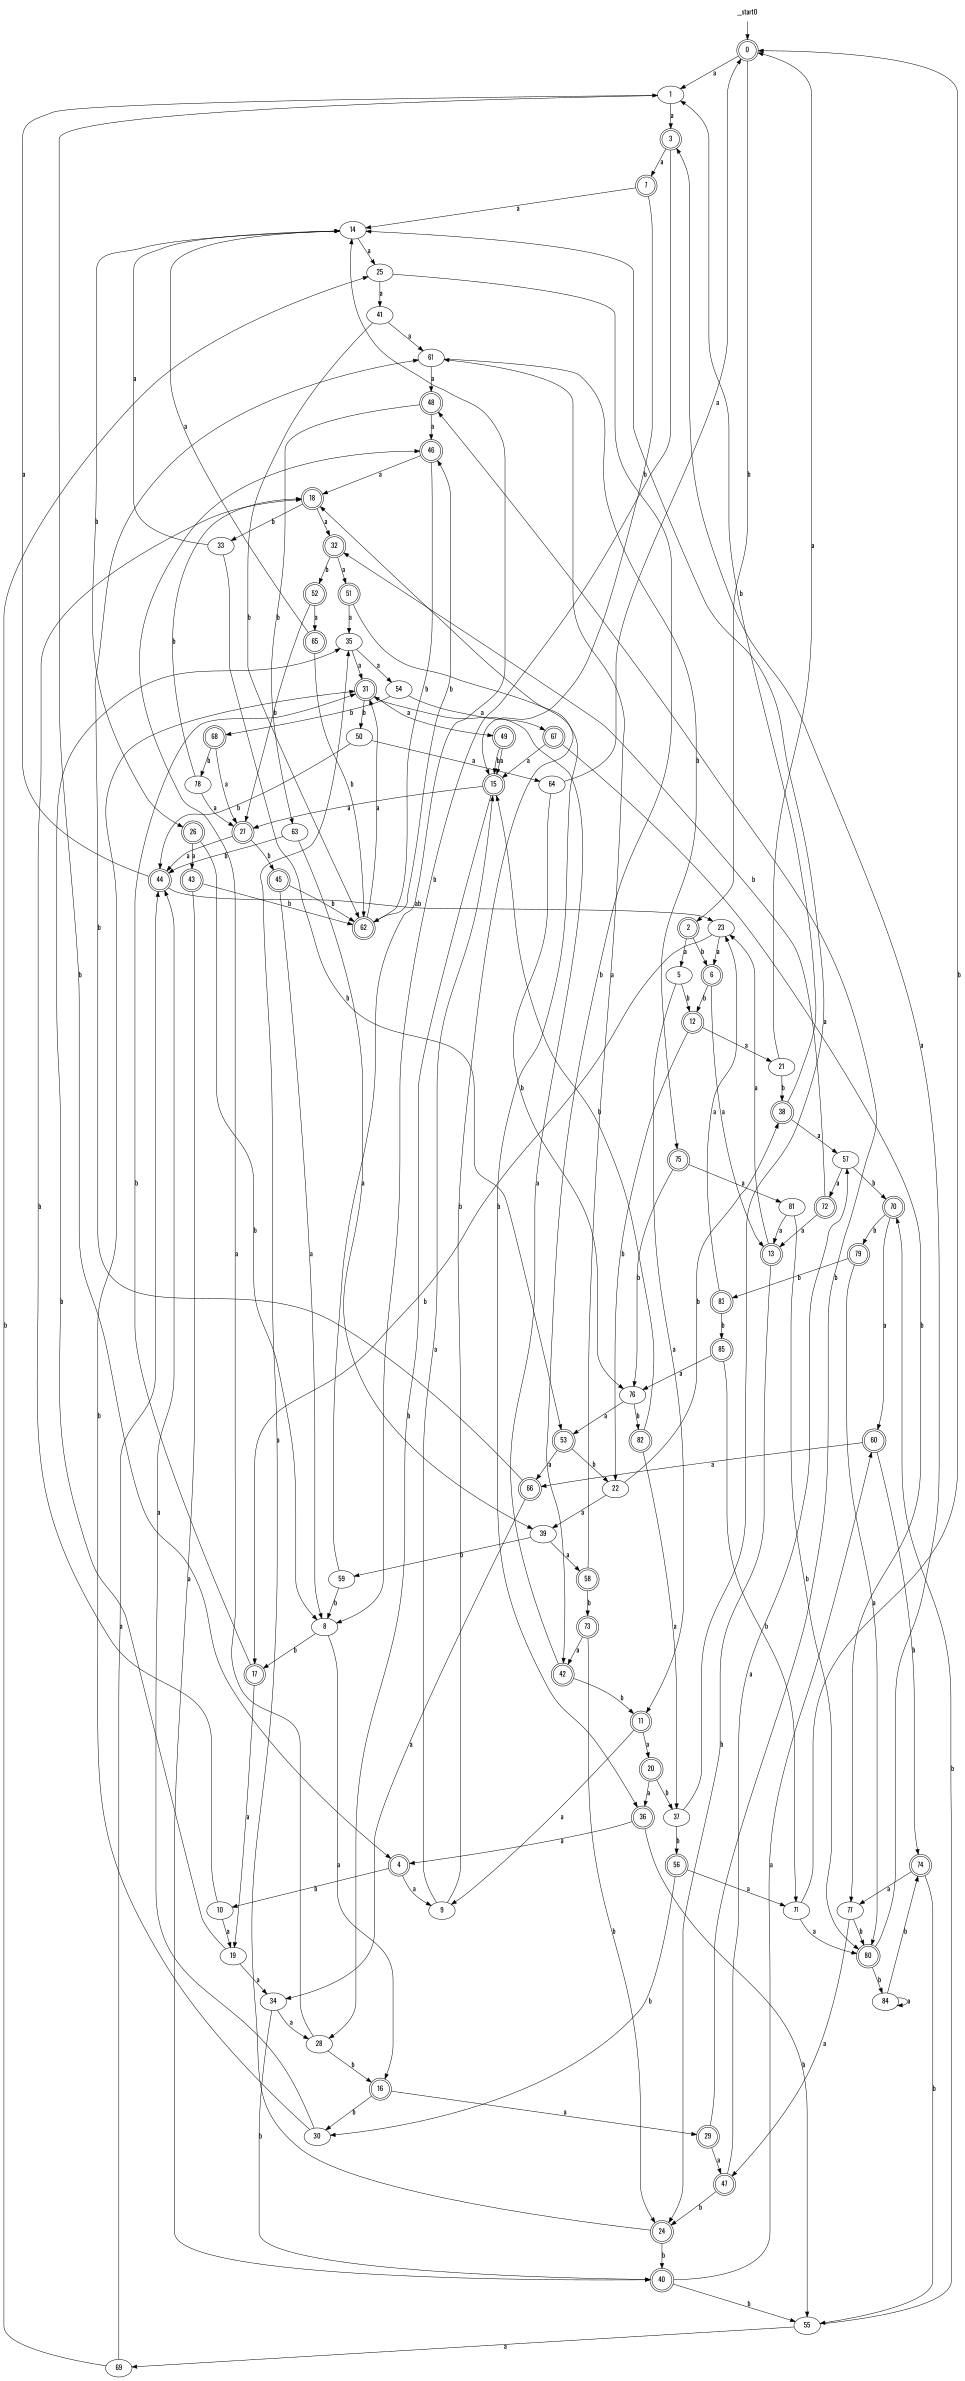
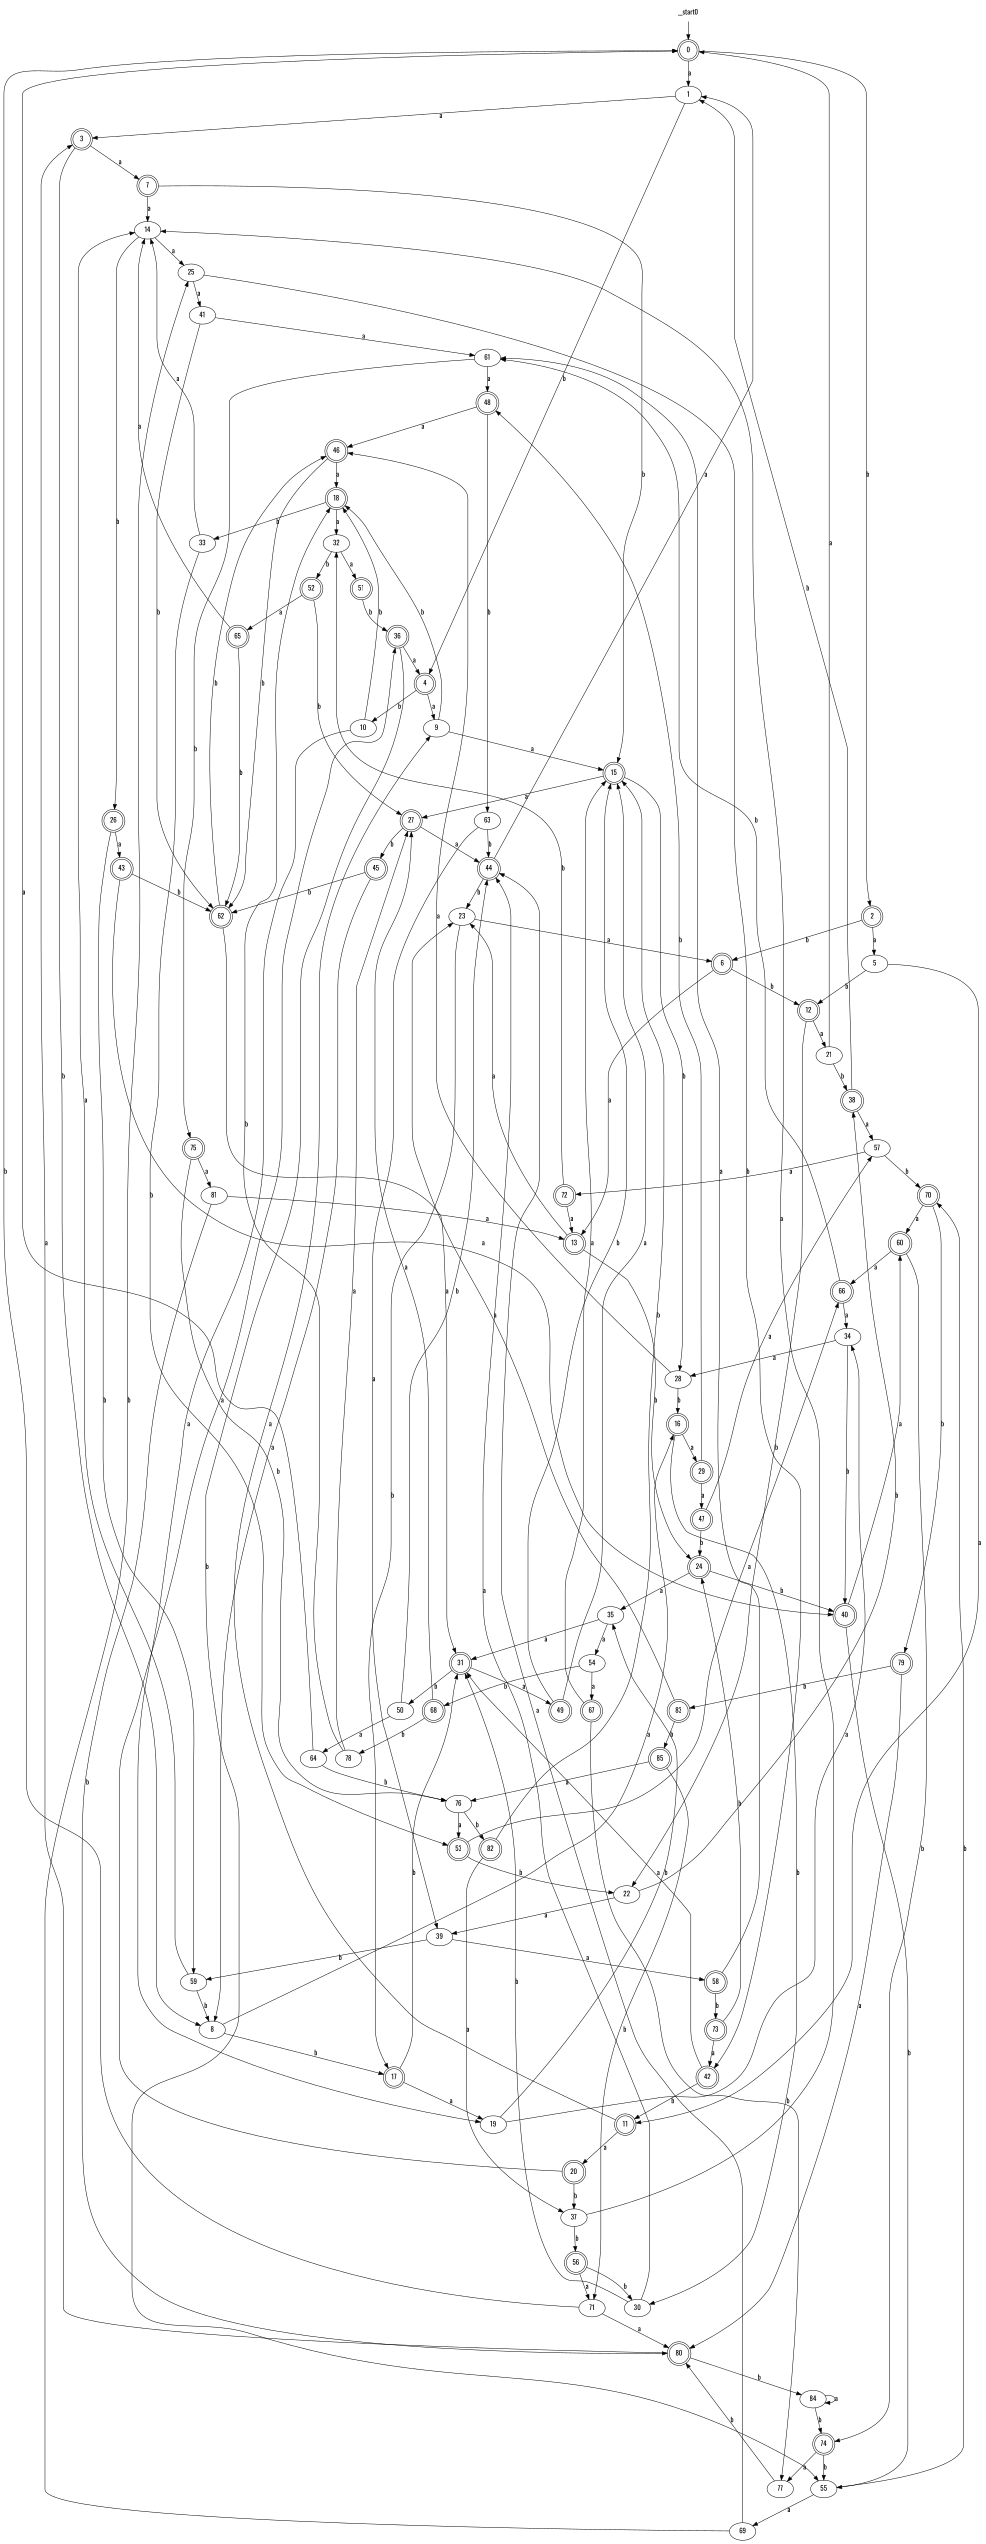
  digraph {
    fontname=Oswald
    node [fontname=Oswald shape=doublecircle]
    edge [fontname=Oswald]
    __start0 [shape=none]
    0
    1 [shape=""]
    2
    3
    4
    5 [shape=""]
    6
    7
    8 [shape=""]
    9 [shape=""]
    10 [shape=""]
    11
    12
    13
    14 [shape=""]
    15
    16
    17
    18
    19 [shape=""]
    20
    21 [shape=""]
    22 [shape=""]
    23 [shape=""]
    24
    25 [shape=""]
    26
    27
    28 [shape=""]
    29
    30 [shape=""]
    31
-   32
+   32 [shape=ellipse]
    33 [shape=""]
    34 [shape=""]
    35 [shape=""]
    36
    37 [shape=""]
    38
    39 [shape=""]
    40
    41 [shape=""]
    42
    43
    44
    45
    46
    47
    48
    49
    50 [shape=""]
    51
    52
    53
    54 [shape=""]
    55 [shape=ellipse]
    56
    57 [shape=""]
    58
    59 [shape=""]
    60
    61 [shape=""]
    62
    63 [shape=""]
    64 [shape=""]
    65
    66
    67
    68
    69 [shape=""]
    70
    71 [shape=""]
    72
    73
    74
    75
    76 [shape=""]
    77 [shape=""]
    78 [shape=""]
    79
    80
    81 [shape=""]
    82
    83
    84 [shape=""]
    85
    __start0 -> 0
    0 -> 1 [label=a]
    0 -> 2 [label=b]
    1 -> 3 [label=a]
    1 -> 4 [label=b]
    2 -> 5 [label=a]
    2 -> 6 [label=b]
    3 -> 7 [label=a]
    3 -> 8 [label=b]
    4 -> 9 [label=a]
    4 -> 10 [label=b]
    5 -> 11 [label=a]
    5 -> 12 [label=b]
    6 -> 12 [label=b]
    6 -> 13 [label=a]
    7 -> 14 [label=a]
    7 -> 15 [label=b]
    8 -> 16 [label=a]
    8 -> 17 [label=b]
    9 -> 15 [label=a]
    9 -> 18 [label=b]
    10 -> 18 [label=b]
    10 -> 19 [label=a]
    11 -> 9 [label=a]
    11 -> 20 [label=a]
    12 -> 21 [label=a]
    12 -> 22 [label=b]
    13 -> 23 [label=a]
    13 -> 24 [label=b]
    14 -> 25 [label=a]
    14 -> 26 [label=b]
    15 -> 27 [label=a]
    15 -> 28 [label=b]
    16 -> 29 [label=a]
    16 -> 30 [label=b]
    17 -> 19 [label=a]
    17 -> 31 [label=b]
    18 -> 32 [label=a]
    18 -> 33 [label=b]
    19 -> 34 [label=a]
    19 -> 35 [label=b]
    20 -> 36 [label=a]
    20 -> 37 [label=b]
    21 -> 0 [label=a]
    21 -> 38 [label=b]
    22 -> 38 [label=b]
    22 -> 39 [label=a]
    23 -> 6 [label=a]
    23 -> 17 [label=b]
    24 -> 35 [label=a]
    24 -> 40 [label=b]
    25 -> 41 [label=a]
    25 -> 42 [label=b]
-   26 -> 8 [label=b]
+   26 -> 59 [label=b]
    26 -> 43 [label=a]
    27 -> 44 [label=a]
    27 -> 45 [label=b]
    28 -> 16 [label=b]
    28 -> 46 [label=a]
    29 -> 47 [label=a]
    29 -> 48 [label=b]
    30 -> 31 [label=b]
    30 -> 44 [label=a]
    31 -> 49 [label=a]
    31 -> 50 [label=b]
    32 -> 51 [label=a]
    32 -> 52 [label=b]
    33 -> 14 [label=a]
    33 -> 53 [label=b]
    34 -> 28 [label=a]
    34 -> 40 [label=b]
    35 -> 31 [label=a]
    35 -> 54 [label=a]
    36 -> 4 [label=a]
    36 -> 55 [label=b]
    37 -> 14 [label=a]
    37 -> 56 [label=b]
    38 -> 1 [label=b]
    38 -> 57 [label=a]
    39 -> 58 [label=a]
    39 -> 59 [label=b]
    40 -> 55 [label=b]
    40 -> 60 [label=a]
    41 -> 61 [label=a]
    41 -> 62 [label=b]
    42 -> 11 [label=b]
    42 -> 31 [label=a]
    43 -> 40 [label=a]
    43 -> 62 [label=b]
    44 -> 1 [label=a]
    44 -> 23 [label=b]
    45 -> 8 [label=a]
    45 -> 62 [label=b]
    46 -> 18 [label=a]
    46 -> 62 [label=b]
    47 -> 24 [label=b]
    47 -> 57 [label=a]
    48 -> 46 [label=a]
    48 -> 63 [label=b]
    49 -> 15 [label=a]
    49 -> 15 [label=b]
    50 -> 44 [label=b]
    50 -> 64 [label=a]
-   51 -> 35 [label=a]
    51 -> 36 [label=b]
    52 -> 27 [label=b]
    52 -> 65 [label=a]
    53 -> 22 [label=b]
    53 -> 66 [label=a]
    54 -> 67 [label=a]
    54 -> 68 [label=b]
    55 -> 69 [label=a]
    55 -> 70 [label=b]
    56 -> 30 [label=b]
    56 -> 71 [label=a]
    57 -> 70 [label=b]
    57 -> 72 [label=a]
    58 -> 61 [label=a]
    58 -> 73 [label=b]
    59 -> 8 [label=b]
    59 -> 14 [label=a]
    60 -> 66 [label=a]
    60 -> 74 [label=b]
    61 -> 48 [label=a]
    61 -> 75 [label=b]
    62 -> 31 [label=a]
    62 -> 46 [label=b]
    63 -> 39 [label=a]
    63 -> 44 [label=b]
    64 -> 0 [label=a]
    64 -> 76 [label=b]
    65 -> 14 [label=a]
    65 -> 62 [label=b]
    66 -> 34 [label=a]
    66 -> 61 [label=b]
    67 -> 15 [label=a]
    67 -> 77 [label=b]
    68 -> 27 [label=a]
    68 -> 78 [label=b]
    69 -> 25 [label=b]
    69 -> 44 [label=a]
    70 -> 60 [label=a]
    70 -> 79 [label=b]
    71 -> 0 [label=b]
    71 -> 80 [label=a]
    72 -> 13 [label=a]
    72 -> 32 [label=b]
    73 -> 24 [label=b]
    73 -> 42 [label=a]
    74 -> 55 [label=b]
    74 -> 77 [label=a]
    75 -> 76 [label=b]
    75 -> 81 [label=a]
    76 -> 53 [label=a]
    76 -> 82 [label=b]
-   77 -> 47 [label=a]
    77 -> 80 [label=b]
    78 -> 18 [label=b]
    78 -> 27 [label=a]
    79 -> 80 [label=a]
    79 -> 83 [label=b]
    80 -> 3 [label=a]
    80 -> 84 [label=b]
    81 -> 13 [label=a]
    81 -> 80 [label=b]
    82 -> 15 [label=b]
    82 -> 37 [label=a]
    83 -> 23 [label=a]
    83 -> 85 [label=b]
    84 -> 74 [label=b]
    84 -> 84 [label=a]
    85 -> 71 [label=b]
    85 -> 76 [label=a]
  }
